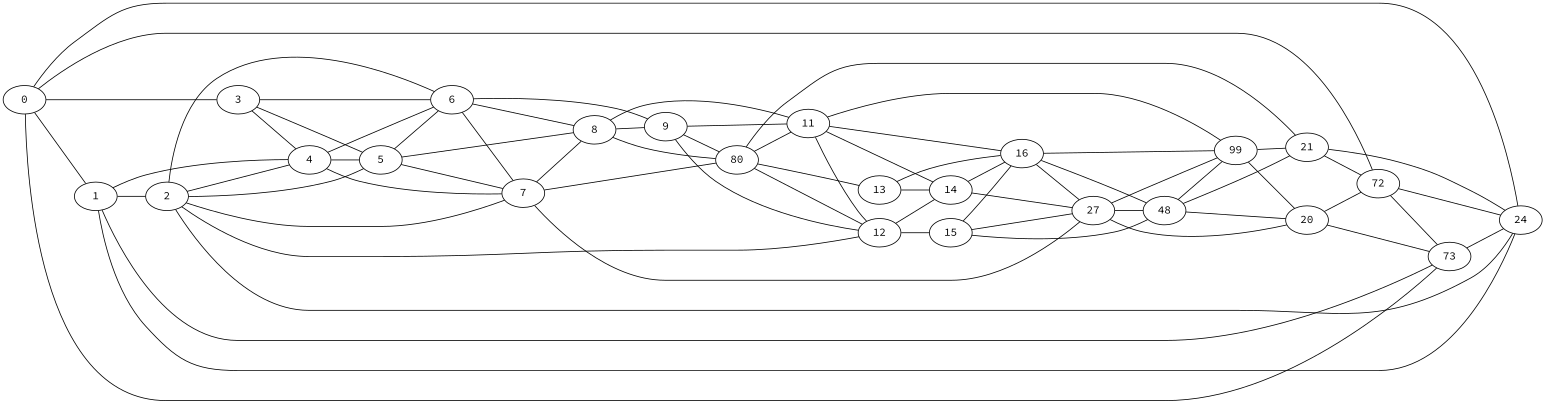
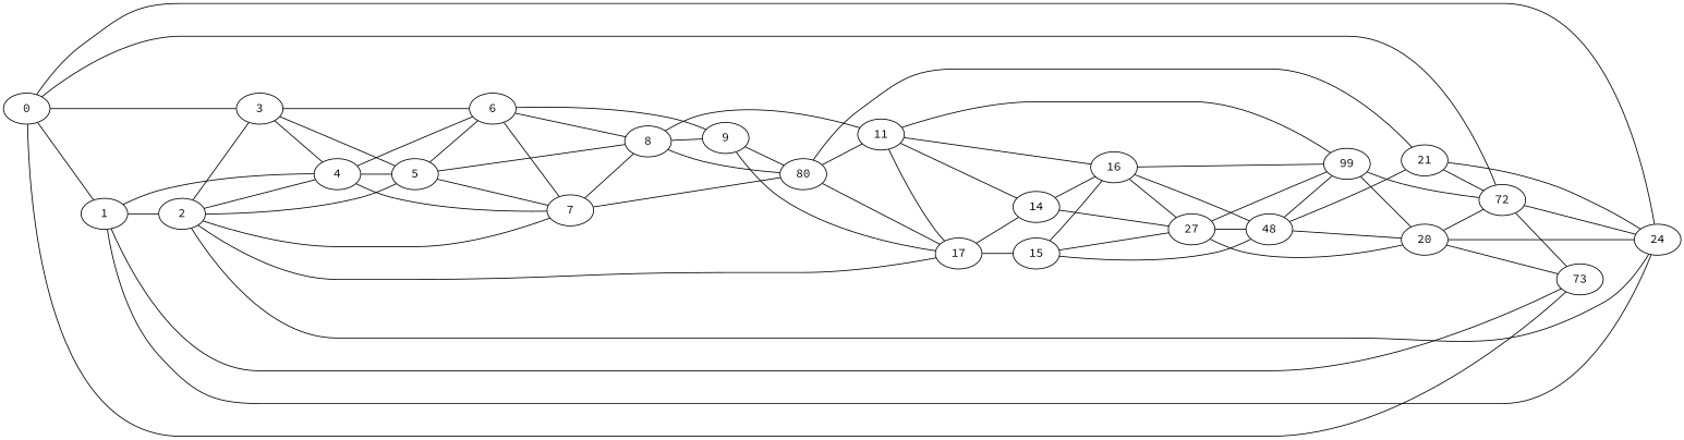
  strict graph {
    fontname="Source Code Pro"
    rankdir=LR
    node [fontname="Source Code Pro"]
    edge [fontname="Source Code Pro" is_available=True prob=1.0]
    0
    1
    3
    n4 [label=72]
    n5 [label=73]
    24
    2
    4
    5
-   12
+   12 [label=17]
    6
    7
    8
    14
    15
    9
    n17 [label=80]
    n18 [label=27]
    11
-   13
    21
    n22 [label=99]
    n23 [label=48]
    20
    16
    0 -- 1
    0 -- 3
    0 -- n4 [prob=0.70073830652]
    0 -- n5
    0 -- 24 [prob=0.0652182636948]
    1 -- n5
    1 -- 24 [prob=0.257224751106]
    1 -- 2 [prob=0.253577606101]
    1 -- 4 [prob=0.649389855859]
    3 -- 4 [prob=0.391578505318]
    3 -- 5 [prob=0.964445205744]
    3 -- 6 [prob=0.563592274606]
    n4 -- n5 [prob=0.985976728602]
    n4 -- 24
-   n5 -- 24 [prob=0.26155854189]
-   2 -- 6 [prob=0.779328929674]
+   20 -- 24 [prob=0.26155854189]
+   2 -- 3 [prob=0.779328929674]
    2 -- 24 [prob=0.989394035627]
    2 -- 4 [prob=0.773824279702]
    2 -- 5
    2 -- 12 [prob=0.996317837277]
    4 -- 5
    4 -- 6 [prob=0.926132014784]
    4 -- 7 [prob=0.648279447103]
    5 -- 6
    5 -- 7 [prob=0.716419960677]
    5 -- 8 [prob=0.781929953417]
    12 -- 14 [prob=0.79452666349]
    12 -- 15 [prob=0.710167538769]
    6 -- 7 [prob=0.476416847055]
    6 -- 8
    6 -- 9 [prob=0.952199444233]
    7 -- 2 [prob=0.938945643008]
    7 -- 8 [prob=0.014724904737]
    7 -- n17 [prob=0.408830007416]
-   7 -- n18 [prob=0.0806429288939]
    8 -- 9 [prob=0.613635971807]
    8 -- n17 [prob=0.094234481971]
    8 -- 11 [prob=0.354677411152]
    14 -- n18 [prob=0.405352868589]
    14 -- 16 [prob=0.74534300546]
    15 -- n18 [prob=0.690780229835]
    15 -- n23 [prob=0.475406001407]
    15 -- 16 [prob=0.800341549978]
    9 -- 12 [prob=0.0459151872384]
    9 -- n17 [prob=0.19565800642]
-   9 -- 11 [prob=0.331719685524]
    n17 -- 12
    n17 -- 11 [prob=0.705712634529]
-   n17 -- 13 [prob=0.375154776592]
    n17 -- 21
    n18 -- n22 [prob=0.735290574164]
    n18 -- n23
    n18 -- 20
    11 -- 12 [prob=0.214866757956]
    11 -- 14 [prob=0.775367503158]
    11 -- n22 [prob=0.396558193248]
    11 -- 16 [prob=0.963788342041]
-   13 -- 14 [prob=0.0843329331842]
-   13 -- 16 [prob=0.772384145923]
    21 -- n4 [prob=0.646998635757]
    21 -- 24
-   n22 -- 21
+   n22 -- n4
    n22 -- 20 [prob=0.103515169534]
    n23 -- 21 [prob=0.363913563219]
    n23 -- n22 [prob=0.217564405236]
    n23 -- 20 [prob=0.383824955205]
    20 -- n4
    20 -- n5 [prob=0.112488258838]
    16 -- n18 [prob=0.921104285323]
    16 -- n22 [prob=0.91040869951]
    16 -- n23 [prob=0.209417584208]
  }
